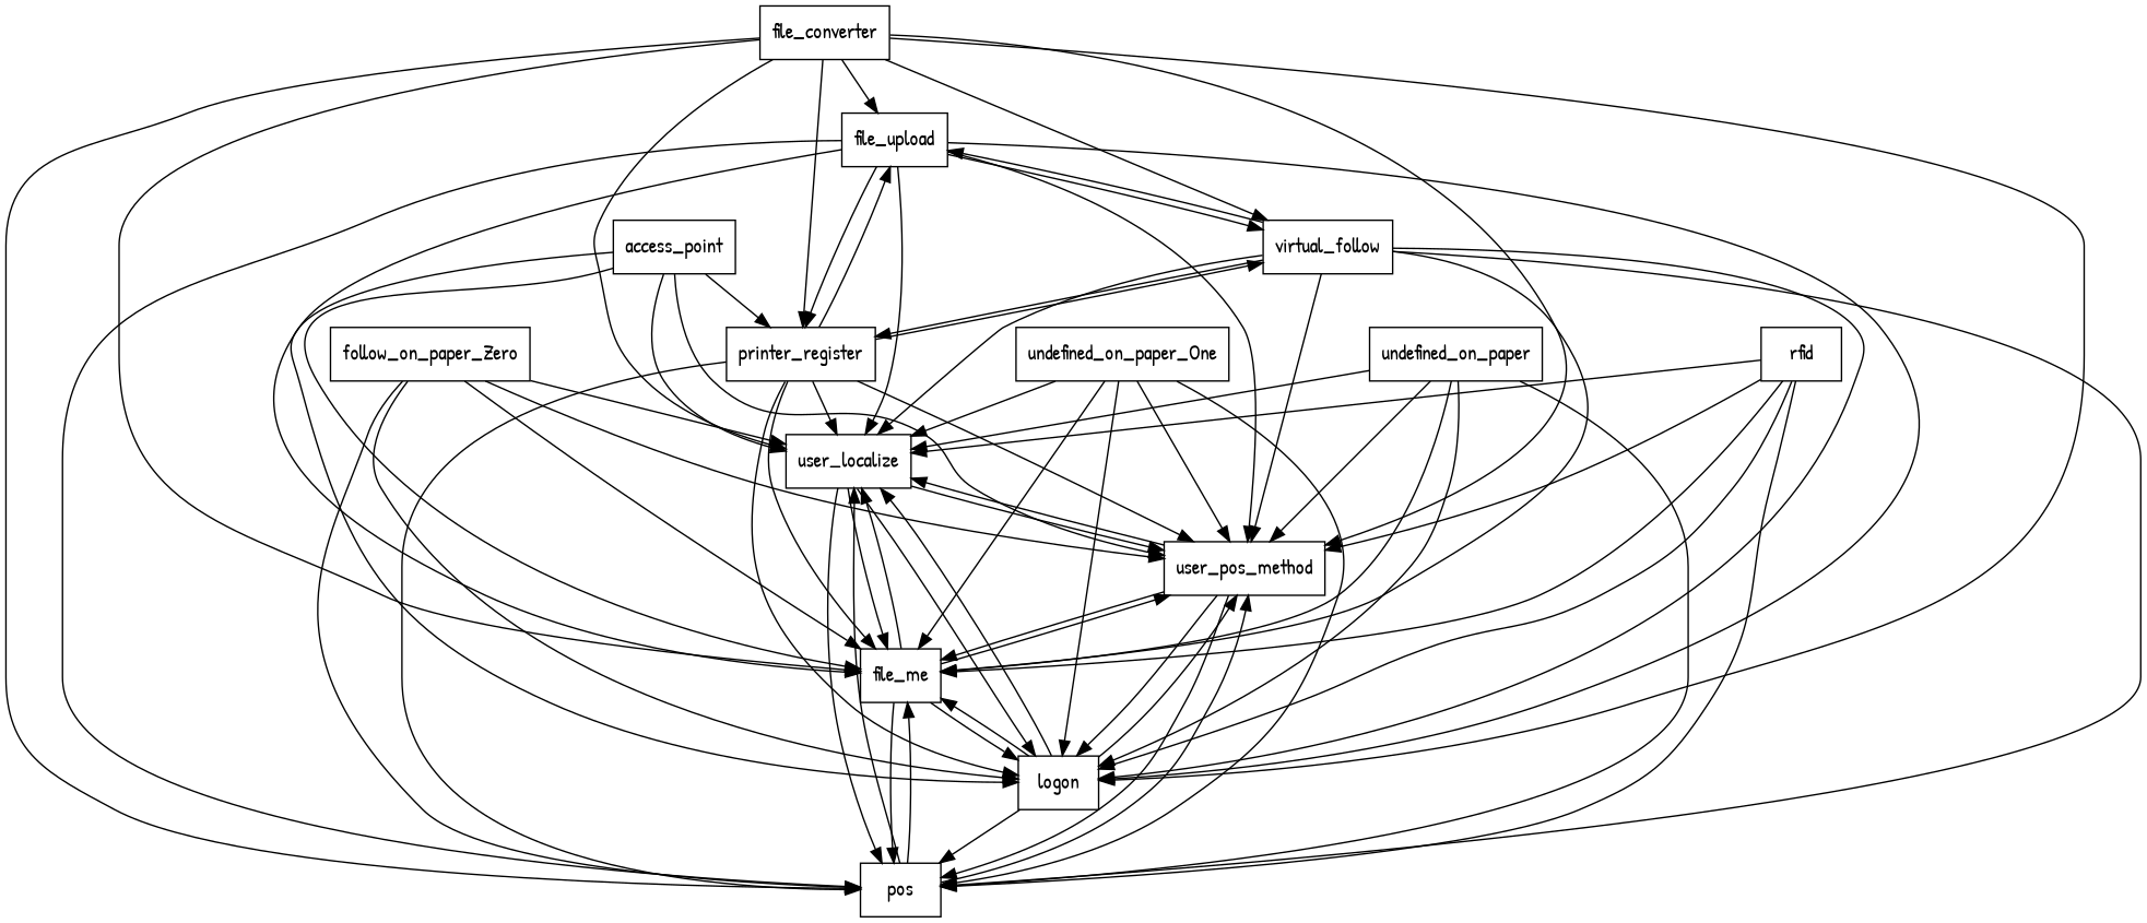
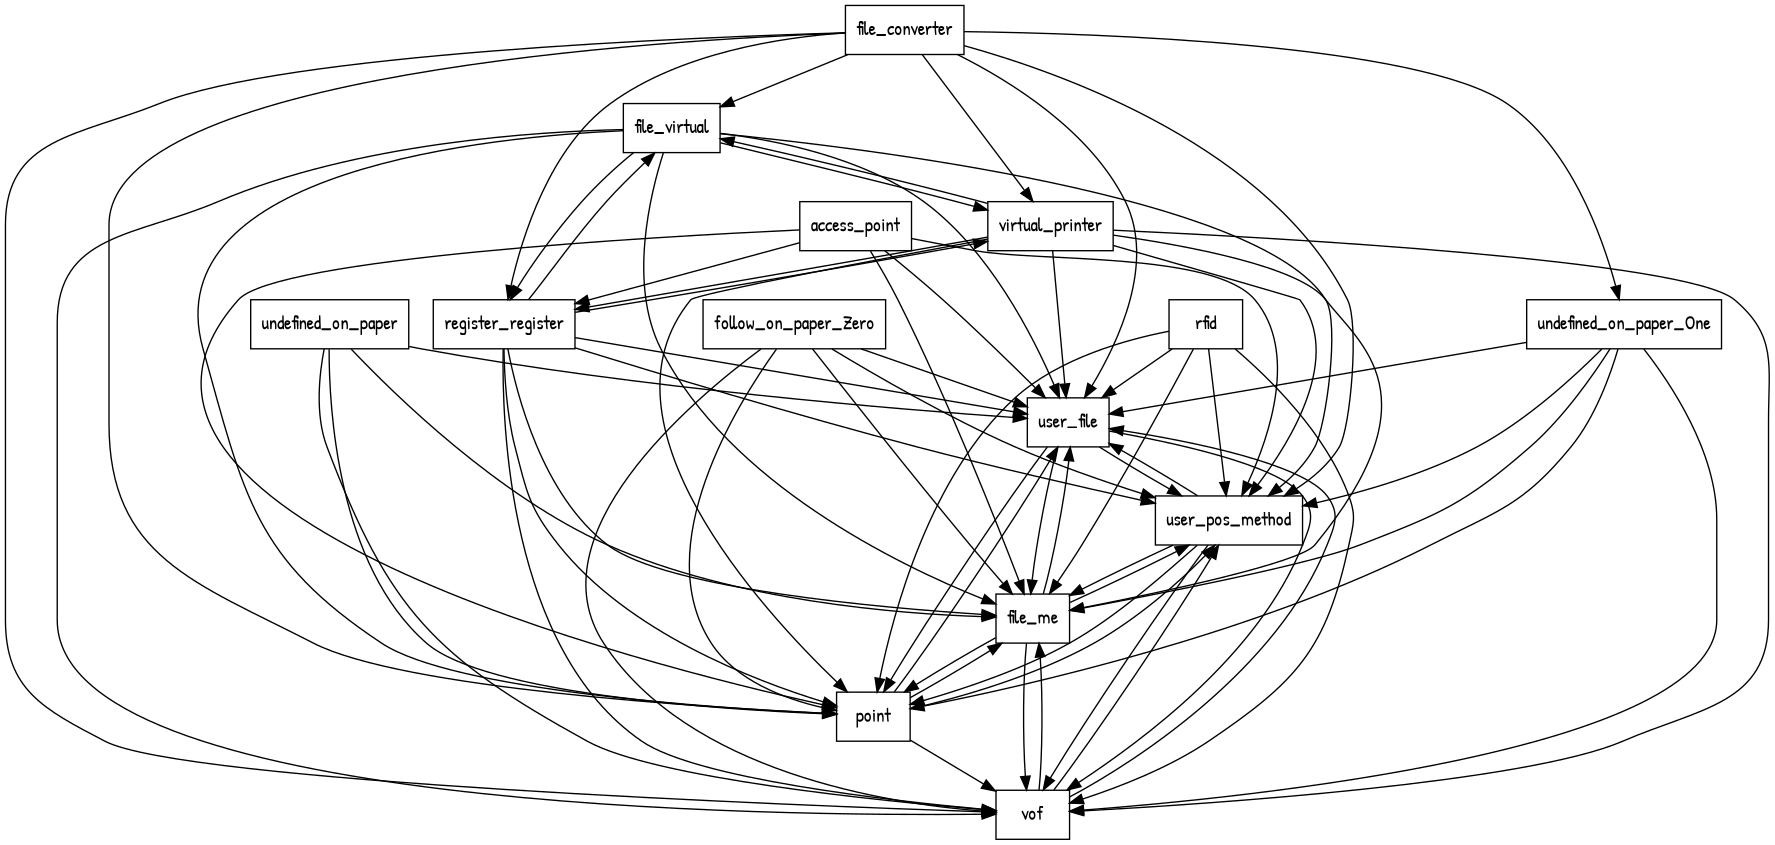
  digraph {
    fontname="Patrick Hand"
    rankdir=TB
    node [fontname="Patrick Hand" shape=box]
    edge [arrowhead=normal fontname="Patrick Hand"]
-   n1 [label=user_localize]
+   n1 [label=user_file]
    n2 [label=user_pos_method]
-   n3 [label=pos]
-   n4 [label=logon]
+   n3 [label=vof]
+   n4 [label=point]
    n5 [label=file_me]
-   n6 [label=file_upload]
-   n7 [label=virtual_follow]
-   n8 [label=printer_register]
+   n6 [label=file_virtual]
+   n7 [label=virtual_printer]
+   n8 [label=register_register]
    n9 [label=undefined_on_paper]
    n10 [label=access_point]
    n11 [label=follow_on_paper_Zero]
    n12 [label=undefined_on_paper_One]
    n13 [label=rfid]
    n14 [label=file_converter]
    n1 -> n2
    n1 -> n3
    n1 -> n4
    n1 -> n5
    n2 -> n1
    n2 -> n3
    n2 -> n4
    n2 -> n5
    n3 -> n1
    n3 -> n2
    n3 -> n5
    n4 -> n1
    n4 -> n2
    n4 -> n3
    n4 -> n5
    n5 -> n1
    n5 -> n2
    n5 -> n3
    n5 -> n4
    n6 -> n1
    n6 -> n2
    n6 -> n3
    n6 -> n4
    n6 -> n5
    n6 -> n7
    n6 -> n8
    n7 -> n1
    n7 -> n2
    n7 -> n3
    n7 -> n4
    n7 -> n5
    n7 -> n6
    n7 -> n8
    n8 -> n1
    n8 -> n2
    n8 -> n3
    n8 -> n4
    n8 -> n5
    n8 -> n6
    n8 -> n7
    n9 -> n1
-   n9 -> n2
    n9 -> n3
    n9 -> n4
    n9 -> n5
    n10 -> n1
    n10 -> n2
    n10 -> n4
    n10 -> n5
    n10 -> n8
    n11 -> n1
    n11 -> n2
    n11 -> n3
    n11 -> n4
    n11 -> n5
    n12 -> n1
    n12 -> n2
    n12 -> n3
    n12 -> n4
    n12 -> n5
    n13 -> n1
    n13 -> n2
    n13 -> n3
    n13 -> n4
    n13 -> n5
    n14 -> n1
    n14 -> n2
    n14 -> n3
    n14 -> n4
-   n14 -> n5
+   n14 -> n12
    n14 -> n6
    n14 -> n7
    n14 -> n8
  }
